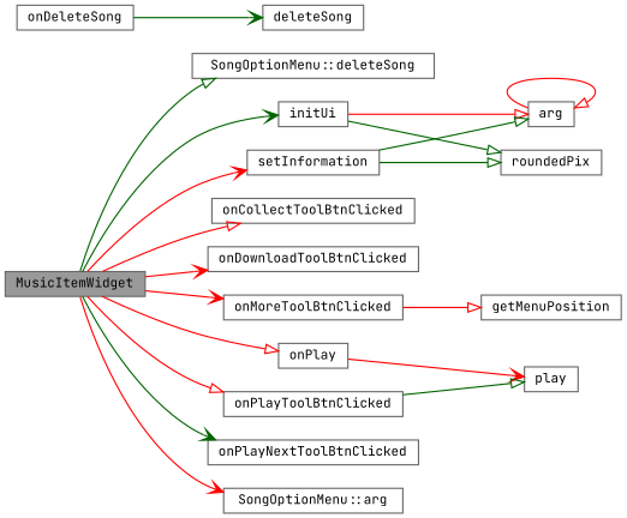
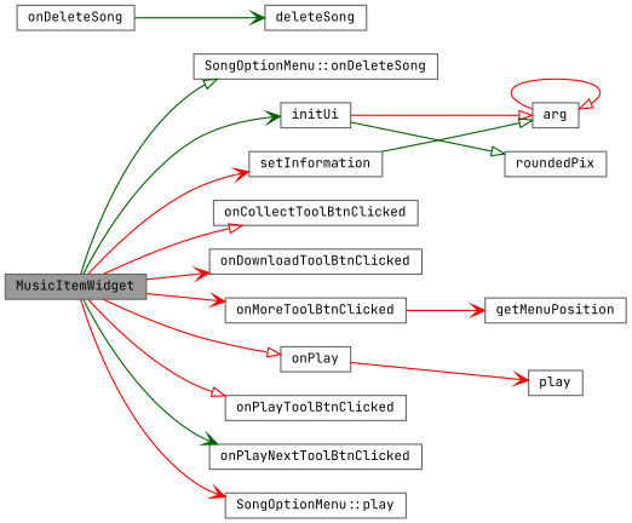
  digraph {
    fontname="JetBrains Mono"
    rankdir=LR
    node [color=grey40 fillcolor=white fontname="JetBrains Mono" fontsize=10 shape=box style=filled]
    edge [arrowhead=onormal color=red fontname="JetBrains Mono" fontsize=10 labelfontname=Helvetica labelfontsize=10 style=solid]
    n1 [color=gray40 fillcolor=grey60 fontcolor=black height=0.2 label=MusicItemWidget width=0.4]
-   n2 [height=0.2 label="SongOptionMenu::deleteSong" width=0.4]
+   n2 [height=0.2 label="SongOptionMenu::onDeleteSong" width=0.4]
    n3 [height=0.2 label=initUi width=0.4]
    n4 [height=0.2 label=onCollectToolBtnClicked width=0.4]
    n5 [height=0.2 label=onDownloadToolBtnClicked width=0.4]
    n6 [height=0.2 label=onMoreToolBtnClicked width=0.4]
    n7 [height=0.2 label=onPlay width=0.4]
    n8 [height=0.2 label=onPlayNextToolBtnClicked width=0.4]
    n9 [height=0.2 label=onPlayToolBtnClicked width=0.4]
-   n10 [height=0.2 label="SongOptionMenu::arg" width=0.4]
+   n10 [height=0.2 label="SongOptionMenu::play" width=0.4]
    n11 [height=0.2 label=setInformation width=0.4]
    n12 [height=0.2 label=arg width=0.4]
    n13 [height=0.2 label=roundedPix width=0.4]
    n14 [height=0.2 label=onDeleteSong width=0.4]
    n15 [height=0.2 label=deleteSong width=0.4]
    n16 [height=0.2 label=getMenuPosition width=0.4]
    n17 [height=0.2 label=play width=0.4]
    n1 -> n2 [color=darkgreen]
    n1 -> n3 [arrowhead=vee color=darkgreen]
    n1 -> n4
    n1 -> n5 [arrowhead=vee]
    n1 -> n6 [arrowhead=vee]
    n1 -> n7
    n1 -> n8 [arrowhead=vee color=darkgreen]
    n1 -> n9
    n1 -> n10 [arrowhead=vee]
    n1 -> n11 [arrowhead=vee]
    n3 -> n12
    n3 -> n13 [color=darkgreen]
-   n6 -> n16
+   n6 -> n16 [arrowhead=vee]
    n7 -> n17 [arrowhead=vee]
-   n9 -> n17 [color=darkgreen]
    n11 -> n12 [color=darkgreen]
-   n11 -> n13 [color=darkgreen]
    n12 -> n12
    n14 -> n15 [arrowhead=vee color=darkgreen]
  }
